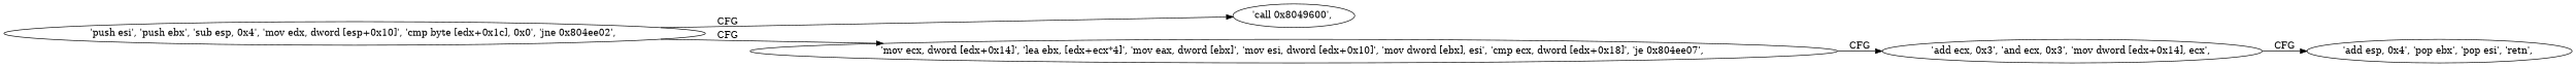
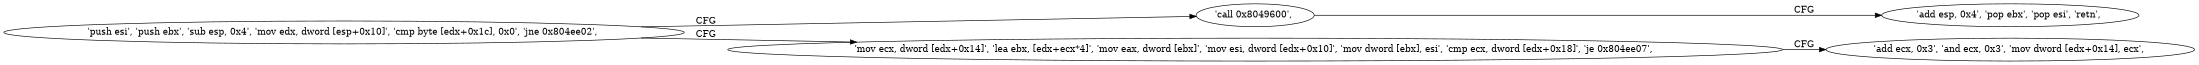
  digraph {
    rankdir=LR
    n1 [label="'push esi', 'push ebx', 'sub esp, 0x4', 'mov edx, dword [esp+0x10]', 'cmp byte [edx+0x1c], 0x0', 'jne 0x804ee02', "]
    n2 [label="'call 0x8049600', "]
    n3 [label="'mov ecx, dword [edx+0x14]', 'lea ebx, [edx+ecx*4]', 'mov eax, dword [ebx]', 'mov esi, dword [edx+0x10]', 'mov dword [ebx], esi', 'cmp ecx, dword [edx+0x18]', 'je 0x804ee07', "]
    n4 [label="'add ecx, 0x3', 'and ecx, 0x3', 'mov dword [edx+0x14], ecx', "]
    n5 [label="'add esp, 0x4', 'pop ebx', 'pop esi', 'retn', "]
    n1 -> n2 [label=CFG]
    n1 -> n3 [label=CFG]
    n3 -> n4 [label=CFG]
-   n4 -> n5 [label=CFG]
+   n2 -> n5 [label=CFG]
  }
